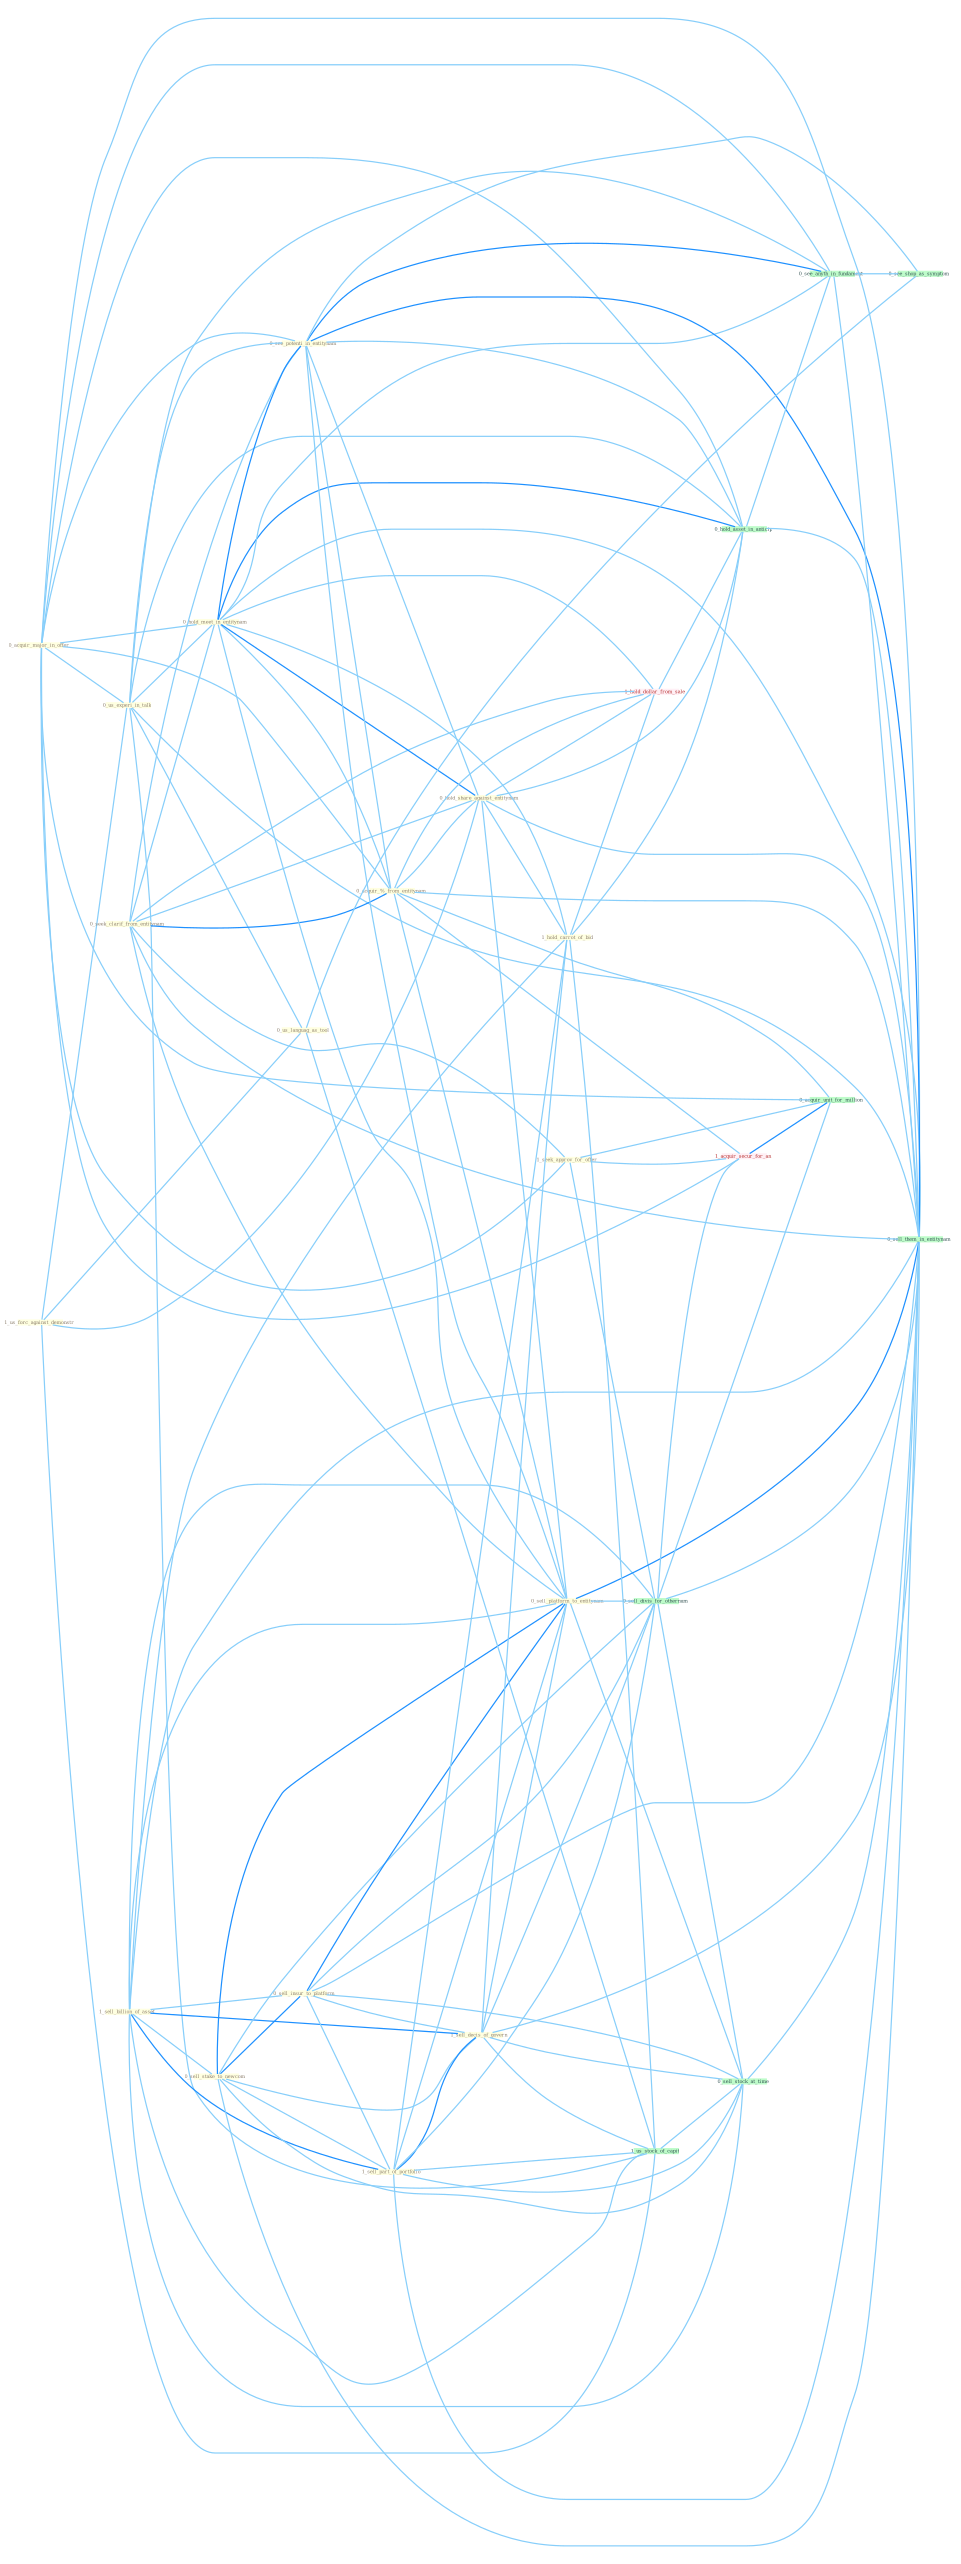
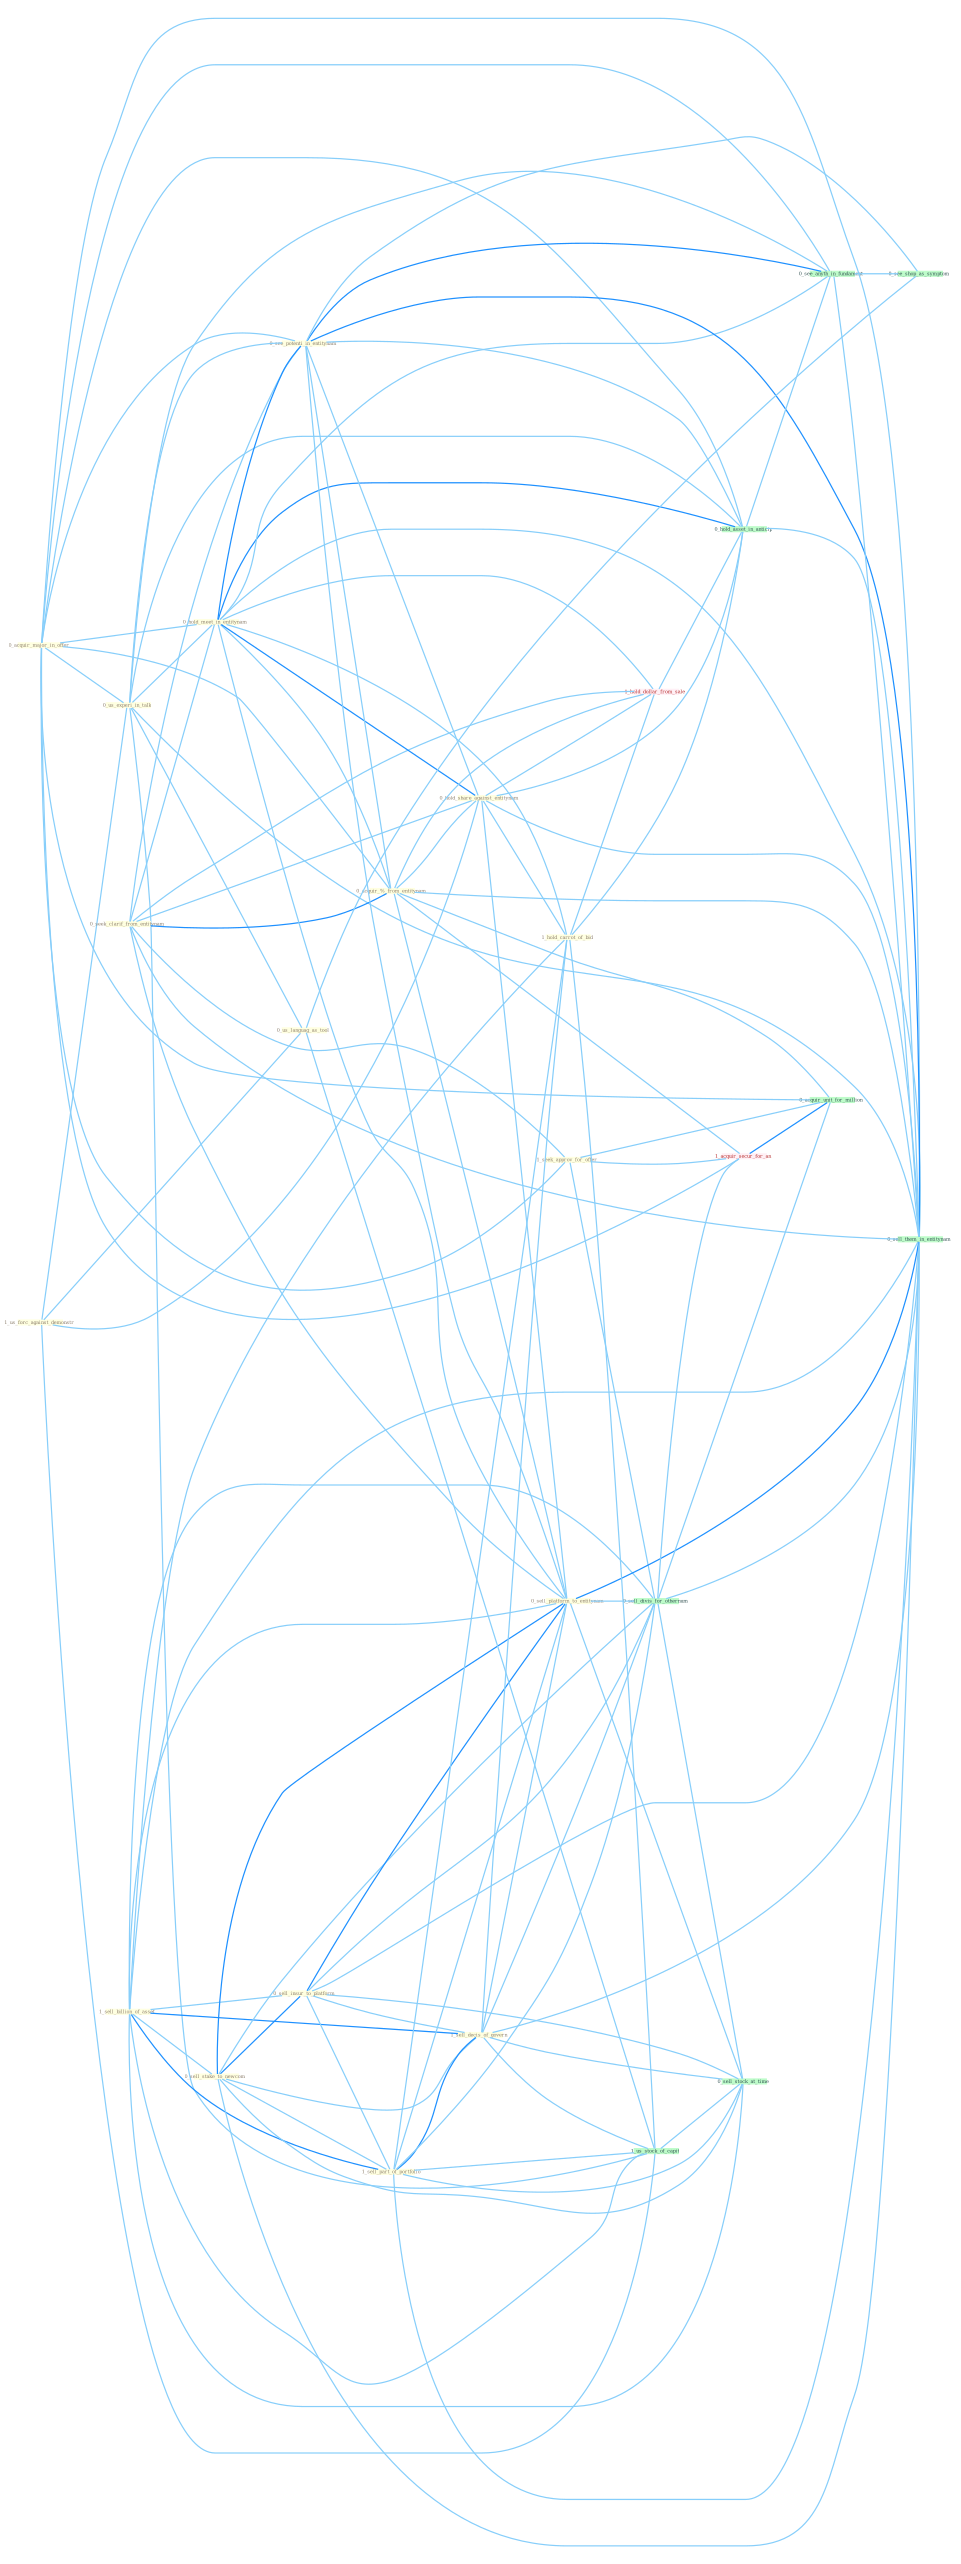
  graph {
    rankdir=LR
    node [color="#ffffe0" fixedsize=true fontcolor="#8b7d6b" fontsize=4 shape=polygon style=filled]
    edge [color="#87cefa" w=1]
    "0_acquir_major_in_offer " [height=.06 width=.5]
    "1_us_forc_against_demonstr " [height=.06 width=.5]
    "0_us_experi_in_talk " [height=.06 width=.5]
    "1_sell_billion_of_asset " [height=.06 width=.5]
    "0_sell_stake_to_newcom " [height=.06 width=.5]
    "0_seek_clarif_from_entitynam " [height=.06 width=.5]
    "0_hold_meet_in_entitynam " [height=.06 width=.5]
    "0_see_potenti_in_entitynam " [height=.06 width=.5]
    n9 [height=.06 label="0_sell_insur_to_platform" width=.5]
    "0_acquir_%_from_entitynam " [height=.06 width=.5]
    "0_hold_share_against_entitynam " [height=.06 width=.5]
    "0_us_languag_as_tool " [height=.06 width=.5]
    "1_sell_part_of_portfolio " [height=.06 width=.5]
    "1_seek_approv_for_offer " [height=.06 width=.5]
    "1_sell_decis_of_govern " [height=.06 width=.5]
    "0_sell_platform_to_entitynam " [height=.06 width=.5]
    "1_hold_carrot_of_bid " [height=.06 width=.5]
    "1_acquir_secur_for_an " [color="#fff0f5" fontcolor="#b22222" height=.06 width=.5]
    "1_hold_dollar_from_sale " [color="#fff0f5" fontcolor="#b22222" height=.06 width=.5]
    "0_hold_asset_in_anticip " [color="#BDFCC9" fontcolor="#2f4f4f" height=.06 width=.5]
    "0_see_anyth_in_fundament " [color="#BDFCC9" fontcolor="#2f4f4f" height=.06 width=.5]
    "0_acquir_unit_for_million " [color="#BDFCC9" fontcolor="#2f4f4f" height=.06 width=.5]
    "0_sell_them_in_entitynam " [color="#BDFCC9" fontcolor="#2f4f4f" height=.06 width=.5]
    "1_us_stock_of_capit " [color="#BDFCC9" fontcolor="#2f4f4f" height=.06 width=.5]
    "0_sell_divis_for_othernum " [color="#BDFCC9" fontcolor="#2f4f4f" height=.06 width=.5]
    "0_sell_stock_at_time " [color="#BDFCC9" fontcolor="#2f4f4f" height=.06 width=.5]
    "0_see_shop_as_symptom " [color="#BDFCC9" fontcolor="#2f4f4f" height=.06 width=.5]
    subgraph sub_1 {
      "0_acquir_major_in_offer "
      "1_us_forc_against_demonstr "
      "0_us_experi_in_talk "
      "1_sell_billion_of_asset "
      "0_sell_stake_to_newcom "
      "0_seek_clarif_from_entitynam "
      "0_hold_meet_in_entitynam "
      "0_see_potenti_in_entitynam "
      n9
      "0_acquir_%_from_entitynam "
      "0_hold_share_against_entitynam "
      "0_us_languag_as_tool "
      "1_sell_part_of_portfolio "
      "1_seek_approv_for_offer "
      "1_sell_decis_of_govern "
      "0_sell_platform_to_entitynam "
      "1_hold_carrot_of_bid "
    }
    subgraph sub_2 {
      "1_acquir_secur_for_an "
      "1_hold_dollar_from_sale "
    }
    "0_acquir_major_in_offer " -- "0_us_experi_in_talk "
    "0_acquir_major_in_offer " -- "0_hold_meet_in_entitynam "
    "0_acquir_major_in_offer " -- "0_see_potenti_in_entitynam "
    "0_acquir_major_in_offer " -- "0_acquir_%_from_entitynam "
    "0_acquir_major_in_offer " -- "1_seek_approv_for_offer "
    "0_acquir_major_in_offer " -- "1_acquir_secur_for_an "
    "0_acquir_major_in_offer " -- "0_hold_asset_in_anticip "
    "0_acquir_major_in_offer " -- "0_see_anyth_in_fundament "
    "0_acquir_major_in_offer " -- "0_acquir_unit_for_million "
    "0_acquir_major_in_offer " -- "0_sell_them_in_entitynam "
    "1_us_forc_against_demonstr " -- "0_us_experi_in_talk "
    "1_us_forc_against_demonstr " -- "0_hold_share_against_entitynam "
    "1_us_forc_against_demonstr " -- "0_us_languag_as_tool "
    "1_us_forc_against_demonstr " -- "1_us_stock_of_capit "
    "0_us_experi_in_talk " -- "0_hold_meet_in_entitynam "
    "0_us_experi_in_talk " -- "0_see_potenti_in_entitynam "
    "0_us_experi_in_talk " -- "0_us_languag_as_tool "
    "0_us_experi_in_talk " -- "0_hold_asset_in_anticip "
    "0_us_experi_in_talk " -- "0_see_anyth_in_fundament "
    "0_us_experi_in_talk " -- "0_sell_them_in_entitynam "
    "0_us_experi_in_talk " -- "1_us_stock_of_capit "
    "1_sell_billion_of_asset " -- "0_sell_stake_to_newcom "
    "1_sell_billion_of_asset " -- n9
    "1_sell_billion_of_asset " -- "1_sell_part_of_portfolio " [color="#1e90ff" w=2]
    "1_sell_billion_of_asset " -- "1_sell_decis_of_govern " [color="#1e90ff" w=2]
    "1_sell_billion_of_asset " -- "0_sell_platform_to_entitynam "
    "1_sell_billion_of_asset " -- "1_hold_carrot_of_bid "
    "1_sell_billion_of_asset " -- "0_sell_them_in_entitynam "
    "1_sell_billion_of_asset " -- "1_us_stock_of_capit "
    "1_sell_billion_of_asset " -- "0_sell_divis_for_othernum "
    "1_sell_billion_of_asset " -- "0_sell_stock_at_time "
    "0_sell_stake_to_newcom " -- n9 [color="#1e90ff" w=2]
    "0_sell_stake_to_newcom " -- "1_sell_part_of_portfolio "
    "0_sell_stake_to_newcom " -- "1_sell_decis_of_govern "
    "0_sell_stake_to_newcom " -- "0_sell_platform_to_entitynam " [color="#1e90ff" w=2]
    "0_sell_stake_to_newcom " -- "0_sell_them_in_entitynam "
    "0_sell_stake_to_newcom " -- "0_sell_divis_for_othernum "
    "0_sell_stake_to_newcom " -- "0_sell_stock_at_time "
    "0_seek_clarif_from_entitynam " -- "0_hold_meet_in_entitynam "
    "0_seek_clarif_from_entitynam " -- "0_see_potenti_in_entitynam "
    "0_seek_clarif_from_entitynam " -- "0_acquir_%_from_entitynam " [color="#1e90ff" w=2]
    "0_seek_clarif_from_entitynam " -- "0_hold_share_against_entitynam "
    "0_seek_clarif_from_entitynam " -- "1_seek_approv_for_offer "
    "0_seek_clarif_from_entitynam " -- "0_sell_platform_to_entitynam "
    "0_seek_clarif_from_entitynam " -- "1_hold_dollar_from_sale "
    "0_seek_clarif_from_entitynam " -- "0_sell_them_in_entitynam "
    "0_hold_meet_in_entitynam " -- "0_see_potenti_in_entitynam " [color="#1e90ff" w=2]
    "0_hold_meet_in_entitynam " -- "0_acquir_%_from_entitynam "
    "0_hold_meet_in_entitynam " -- "0_hold_share_against_entitynam " [color="#1e90ff" w=2]
    "0_hold_meet_in_entitynam " -- "0_sell_platform_to_entitynam "
    "0_hold_meet_in_entitynam " -- "1_hold_carrot_of_bid "
    "0_hold_meet_in_entitynam " -- "1_hold_dollar_from_sale "
    "0_hold_meet_in_entitynam " -- "0_hold_asset_in_anticip " [color="#1e90ff" w=2]
    "0_hold_meet_in_entitynam " -- "0_see_anyth_in_fundament "
    "0_hold_meet_in_entitynam " -- "0_sell_them_in_entitynam " [w=2]
    "0_see_potenti_in_entitynam " -- "0_acquir_%_from_entitynam "
    "0_see_potenti_in_entitynam " -- "0_hold_share_against_entitynam "
    "0_see_potenti_in_entitynam " -- "0_sell_platform_to_entitynam "
    "0_see_potenti_in_entitynam " -- "0_hold_asset_in_anticip "
    "0_see_potenti_in_entitynam " -- "0_see_anyth_in_fundament " [color="#1e90ff" w=2]
    "0_see_potenti_in_entitynam " -- "0_sell_them_in_entitynam " [color="#1e90ff" w=2]
    "0_see_potenti_in_entitynam " -- "0_see_shop_as_symptom "
    n9 -- "1_sell_part_of_portfolio "
    n9 -- "1_sell_decis_of_govern "
    n9 -- "0_sell_platform_to_entitynam " [color="#1e90ff" w=2]
    n9 -- "0_sell_them_in_entitynam "
    n9 -- "0_sell_divis_for_othernum "
    n9 -- "0_sell_stock_at_time "
    "0_acquir_%_from_entitynam " -- "0_hold_share_against_entitynam "
    "0_acquir_%_from_entitynam " -- "0_sell_platform_to_entitynam "
    "0_acquir_%_from_entitynam " -- "1_acquir_secur_for_an "
    "0_acquir_%_from_entitynam " -- "1_hold_dollar_from_sale "
    "0_acquir_%_from_entitynam " -- "0_acquir_unit_for_million "
    "0_acquir_%_from_entitynam " -- "0_sell_them_in_entitynam "
    "0_hold_share_against_entitynam " -- "0_sell_platform_to_entitynam "
    "0_hold_share_against_entitynam " -- "1_hold_carrot_of_bid "
    "0_hold_share_against_entitynam " -- "1_hold_dollar_from_sale "
    "0_hold_share_against_entitynam " -- "0_hold_asset_in_anticip "
    "0_hold_share_against_entitynam " -- "0_sell_them_in_entitynam "
    "0_us_languag_as_tool " -- "1_us_stock_of_capit "
    "0_us_languag_as_tool " -- "0_see_shop_as_symptom "
    "1_sell_part_of_portfolio " -- "1_sell_decis_of_govern " [color="#1e90ff" w=2]
    "1_sell_part_of_portfolio " -- "0_sell_platform_to_entitynam "
    "1_sell_part_of_portfolio " -- "1_hold_carrot_of_bid "
    "1_sell_part_of_portfolio " -- "0_sell_them_in_entitynam "
    "1_sell_part_of_portfolio " -- "1_us_stock_of_capit "
    "1_sell_part_of_portfolio " -- "0_sell_divis_for_othernum "
    "1_sell_part_of_portfolio " -- "0_sell_stock_at_time "
    "1_seek_approv_for_offer " -- "1_acquir_secur_for_an "
    "1_seek_approv_for_offer " -- "0_acquir_unit_for_million "
    "1_seek_approv_for_offer " -- "0_sell_divis_for_othernum "
    "1_sell_decis_of_govern " -- "0_sell_platform_to_entitynam "
    "1_sell_decis_of_govern " -- "1_hold_carrot_of_bid "
    "1_sell_decis_of_govern " -- "0_sell_them_in_entitynam "
    "1_sell_decis_of_govern " -- "1_us_stock_of_capit "
    "1_sell_decis_of_govern " -- "0_sell_divis_for_othernum "
    "1_sell_decis_of_govern " -- "0_sell_stock_at_time "
    "0_sell_platform_to_entitynam " -- "0_sell_them_in_entitynam " [color="#1e90ff" w=2]
    "0_sell_platform_to_entitynam " -- "0_sell_divis_for_othernum "
    "0_sell_platform_to_entitynam " -- "0_sell_stock_at_time "
    "1_hold_carrot_of_bid " -- "1_hold_dollar_from_sale "
    "1_hold_carrot_of_bid " -- "0_hold_asset_in_anticip "
    "1_hold_carrot_of_bid " -- "1_us_stock_of_capit "
    "1_acquir_secur_for_an " -- "0_acquir_unit_for_million " [color="#1e90ff" w=2]
    "1_hold_dollar_from_sale " -- "0_hold_asset_in_anticip "
    "0_hold_asset_in_anticip " -- "0_see_anyth_in_fundament "
    "0_hold_asset_in_anticip " -- "0_sell_them_in_entitynam "
    "0_see_anyth_in_fundament " -- "0_sell_them_in_entitynam "
    "0_see_anyth_in_fundament " -- "0_see_shop_as_symptom "
    "1_us_stock_of_capit " -- "0_sell_stock_at_time "
    "0_sell_divis_for_othernum " -- "1_acquir_secur_for_an "
    "0_sell_divis_for_othernum " -- "0_acquir_unit_for_million "
    "0_sell_divis_for_othernum " -- "0_sell_them_in_entitynam "
    "0_sell_divis_for_othernum " -- "0_sell_stock_at_time "
-   "0_sell_stock_at_time " -- "0_sell_them_in_entitynam "
  }
